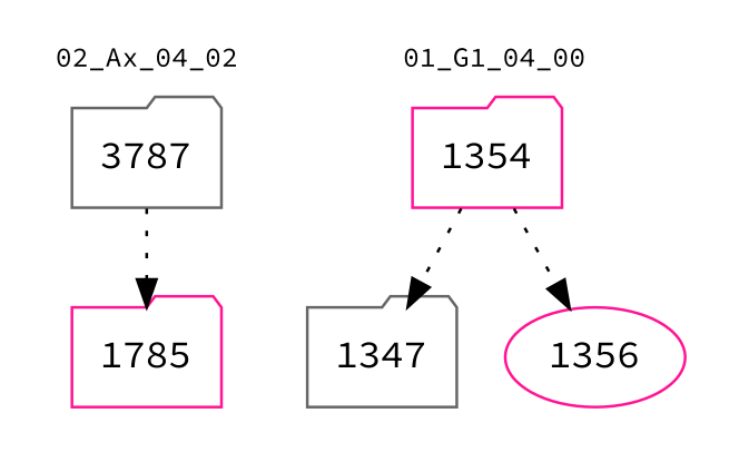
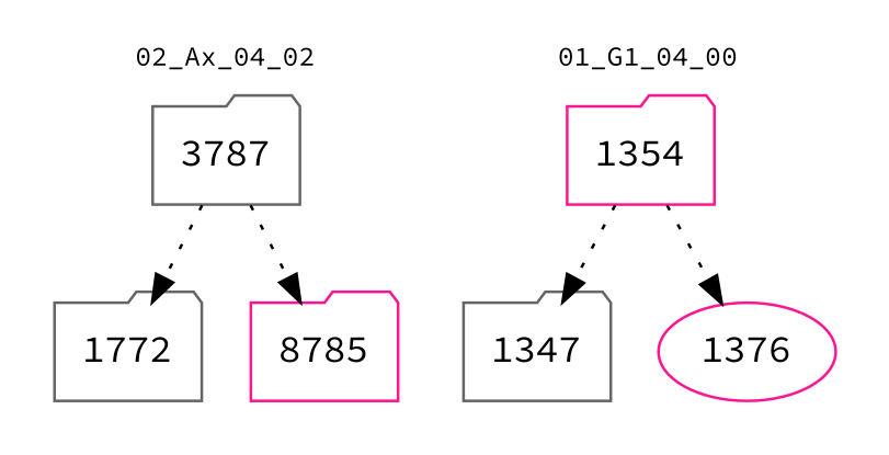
  digraph {
    fontname="Source Code Pro"
    node [color=gray40 fontname="Source Code Pro" shape=folder]
    edge [color=black fontname="Source Code Pro" style=dotted]
    n1 [label=3787]
-   n3 [color=deeppink label=1785]
+   n2 [label=1772]
+   n3 [color=deeppink label=8785]
    n4 [color=deeppink label=1354]
    n5 [label=1347]
-   n6 [color=deeppink label=1356 shape=ellipse]
+   n6 [color=deeppink label=1376 shape=ellipse]
    subgraph cluster_1 {
      color=white
      fontsize=10
      label="02_Ax_04_02"
      n1
+     n2
      n3
    }
    subgraph cluster_2 {
      color=white
      fontsize=10
      label="01_G1_04_00"
      n4
      n5
      n6
    }
+   n1 -> n2
    n1 -> n3
    n4 -> n5
    n4 -> n6
  }
